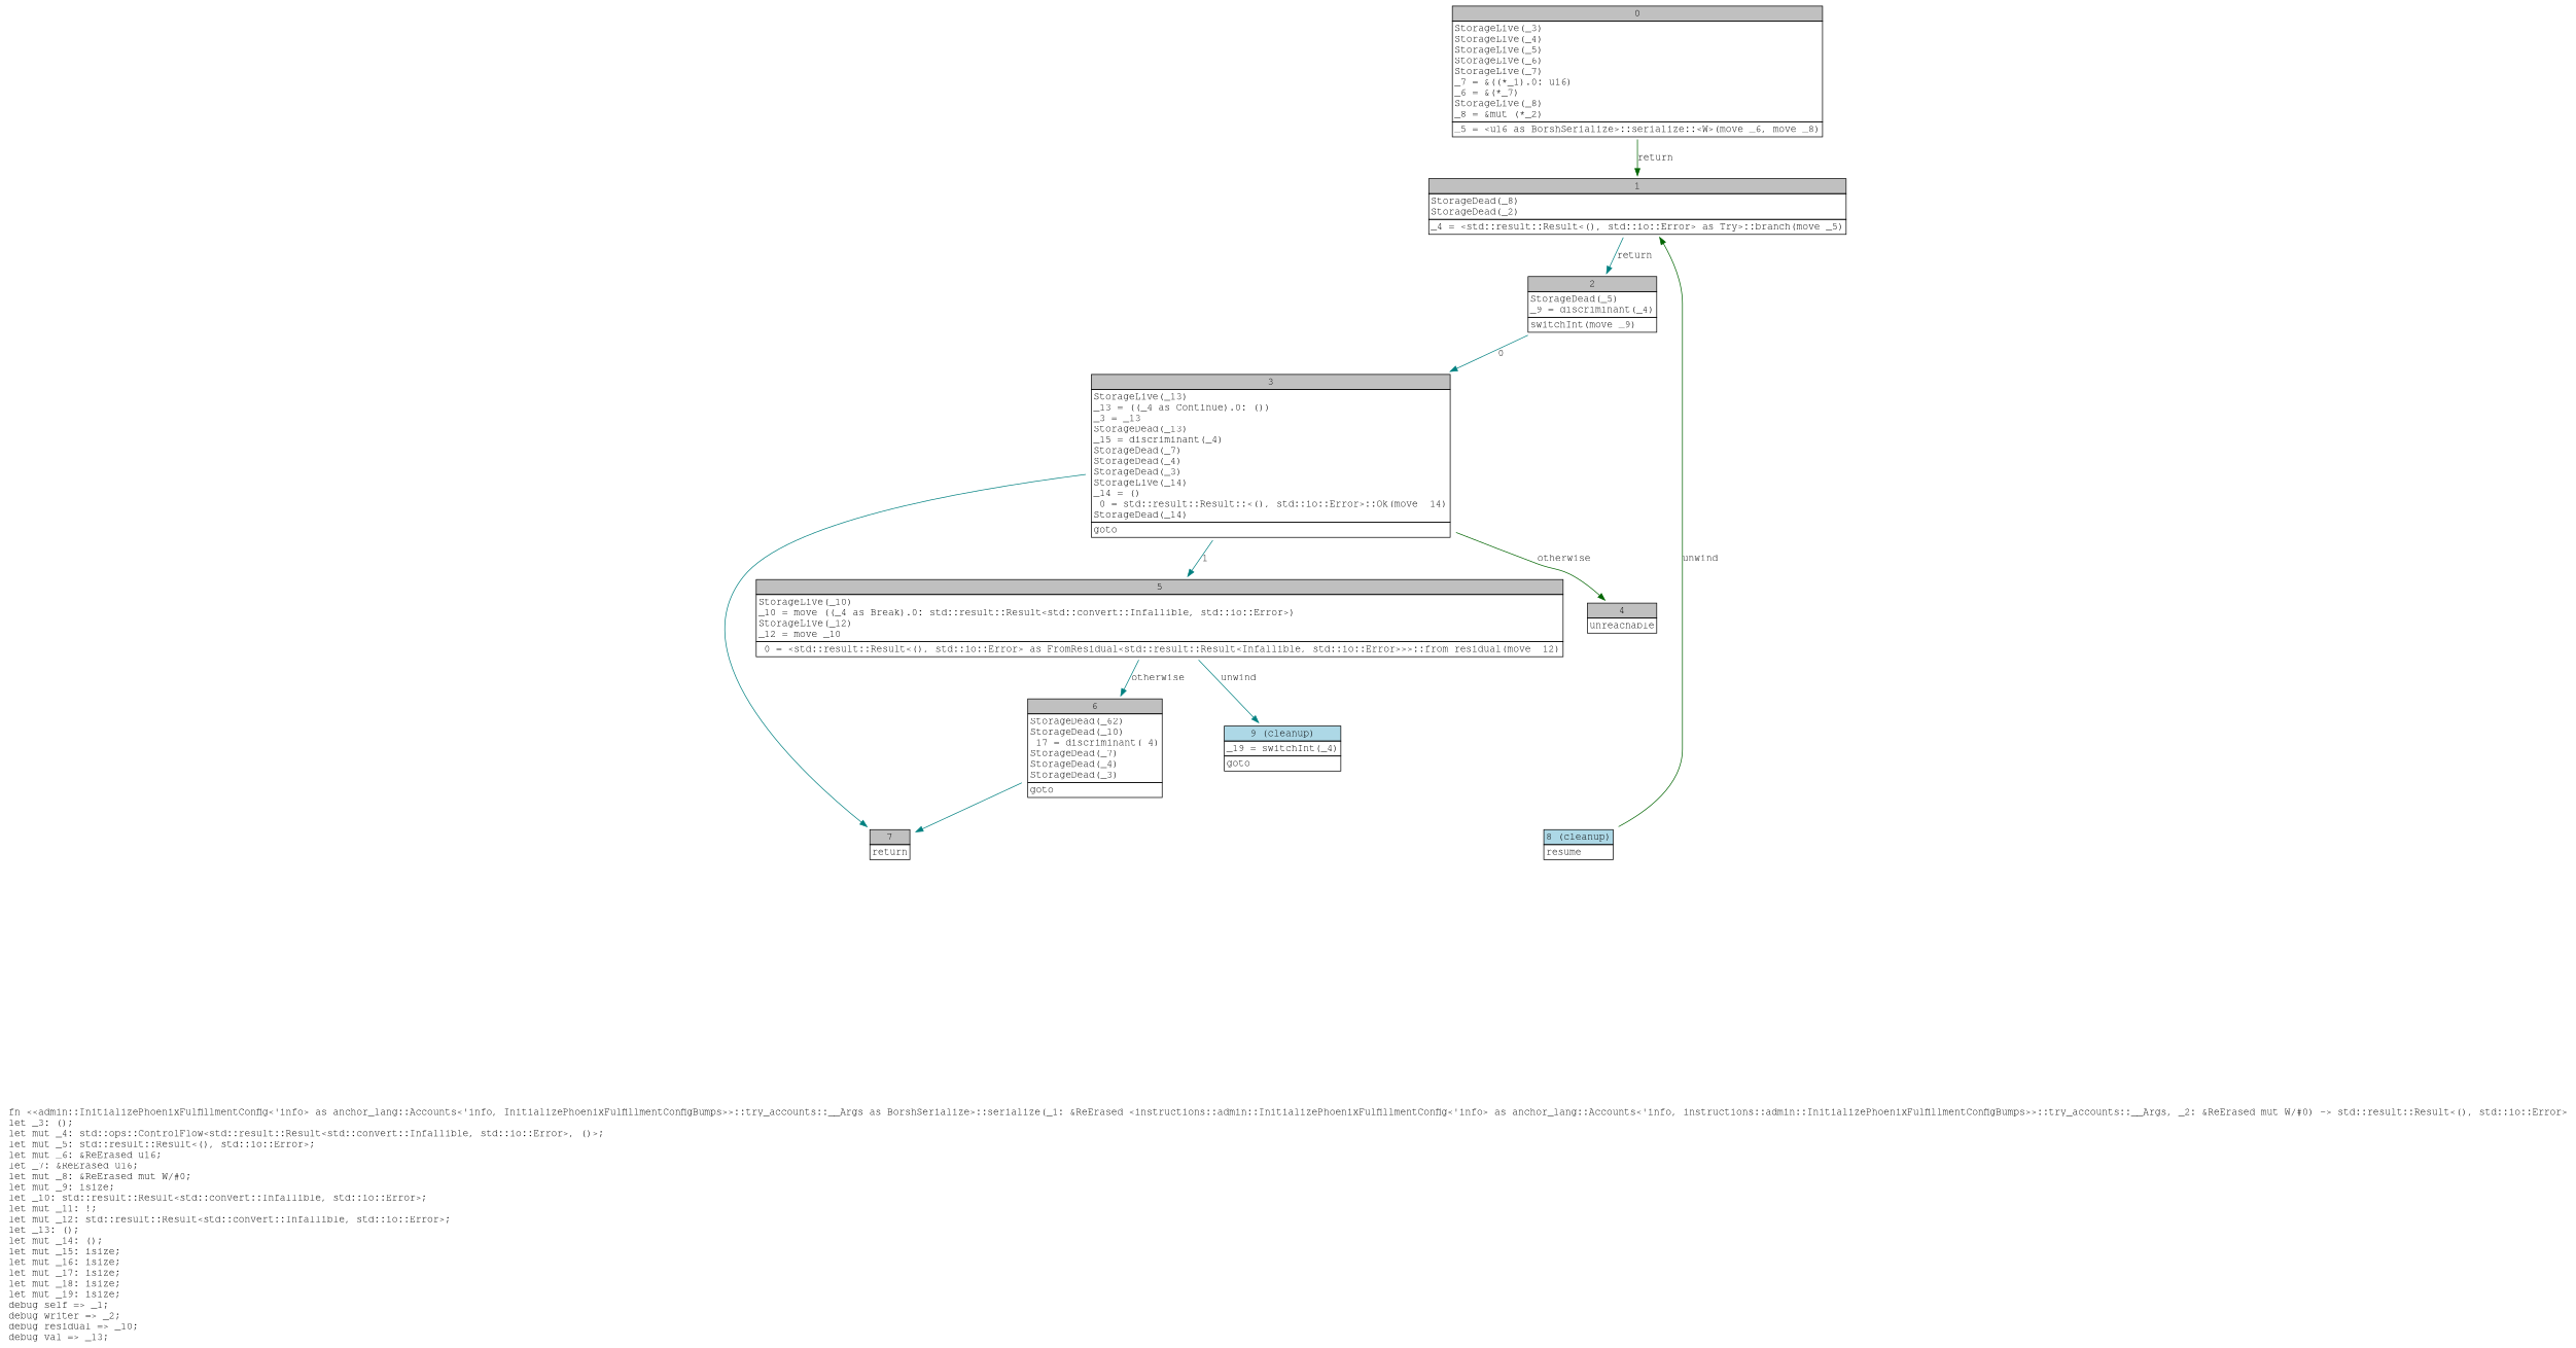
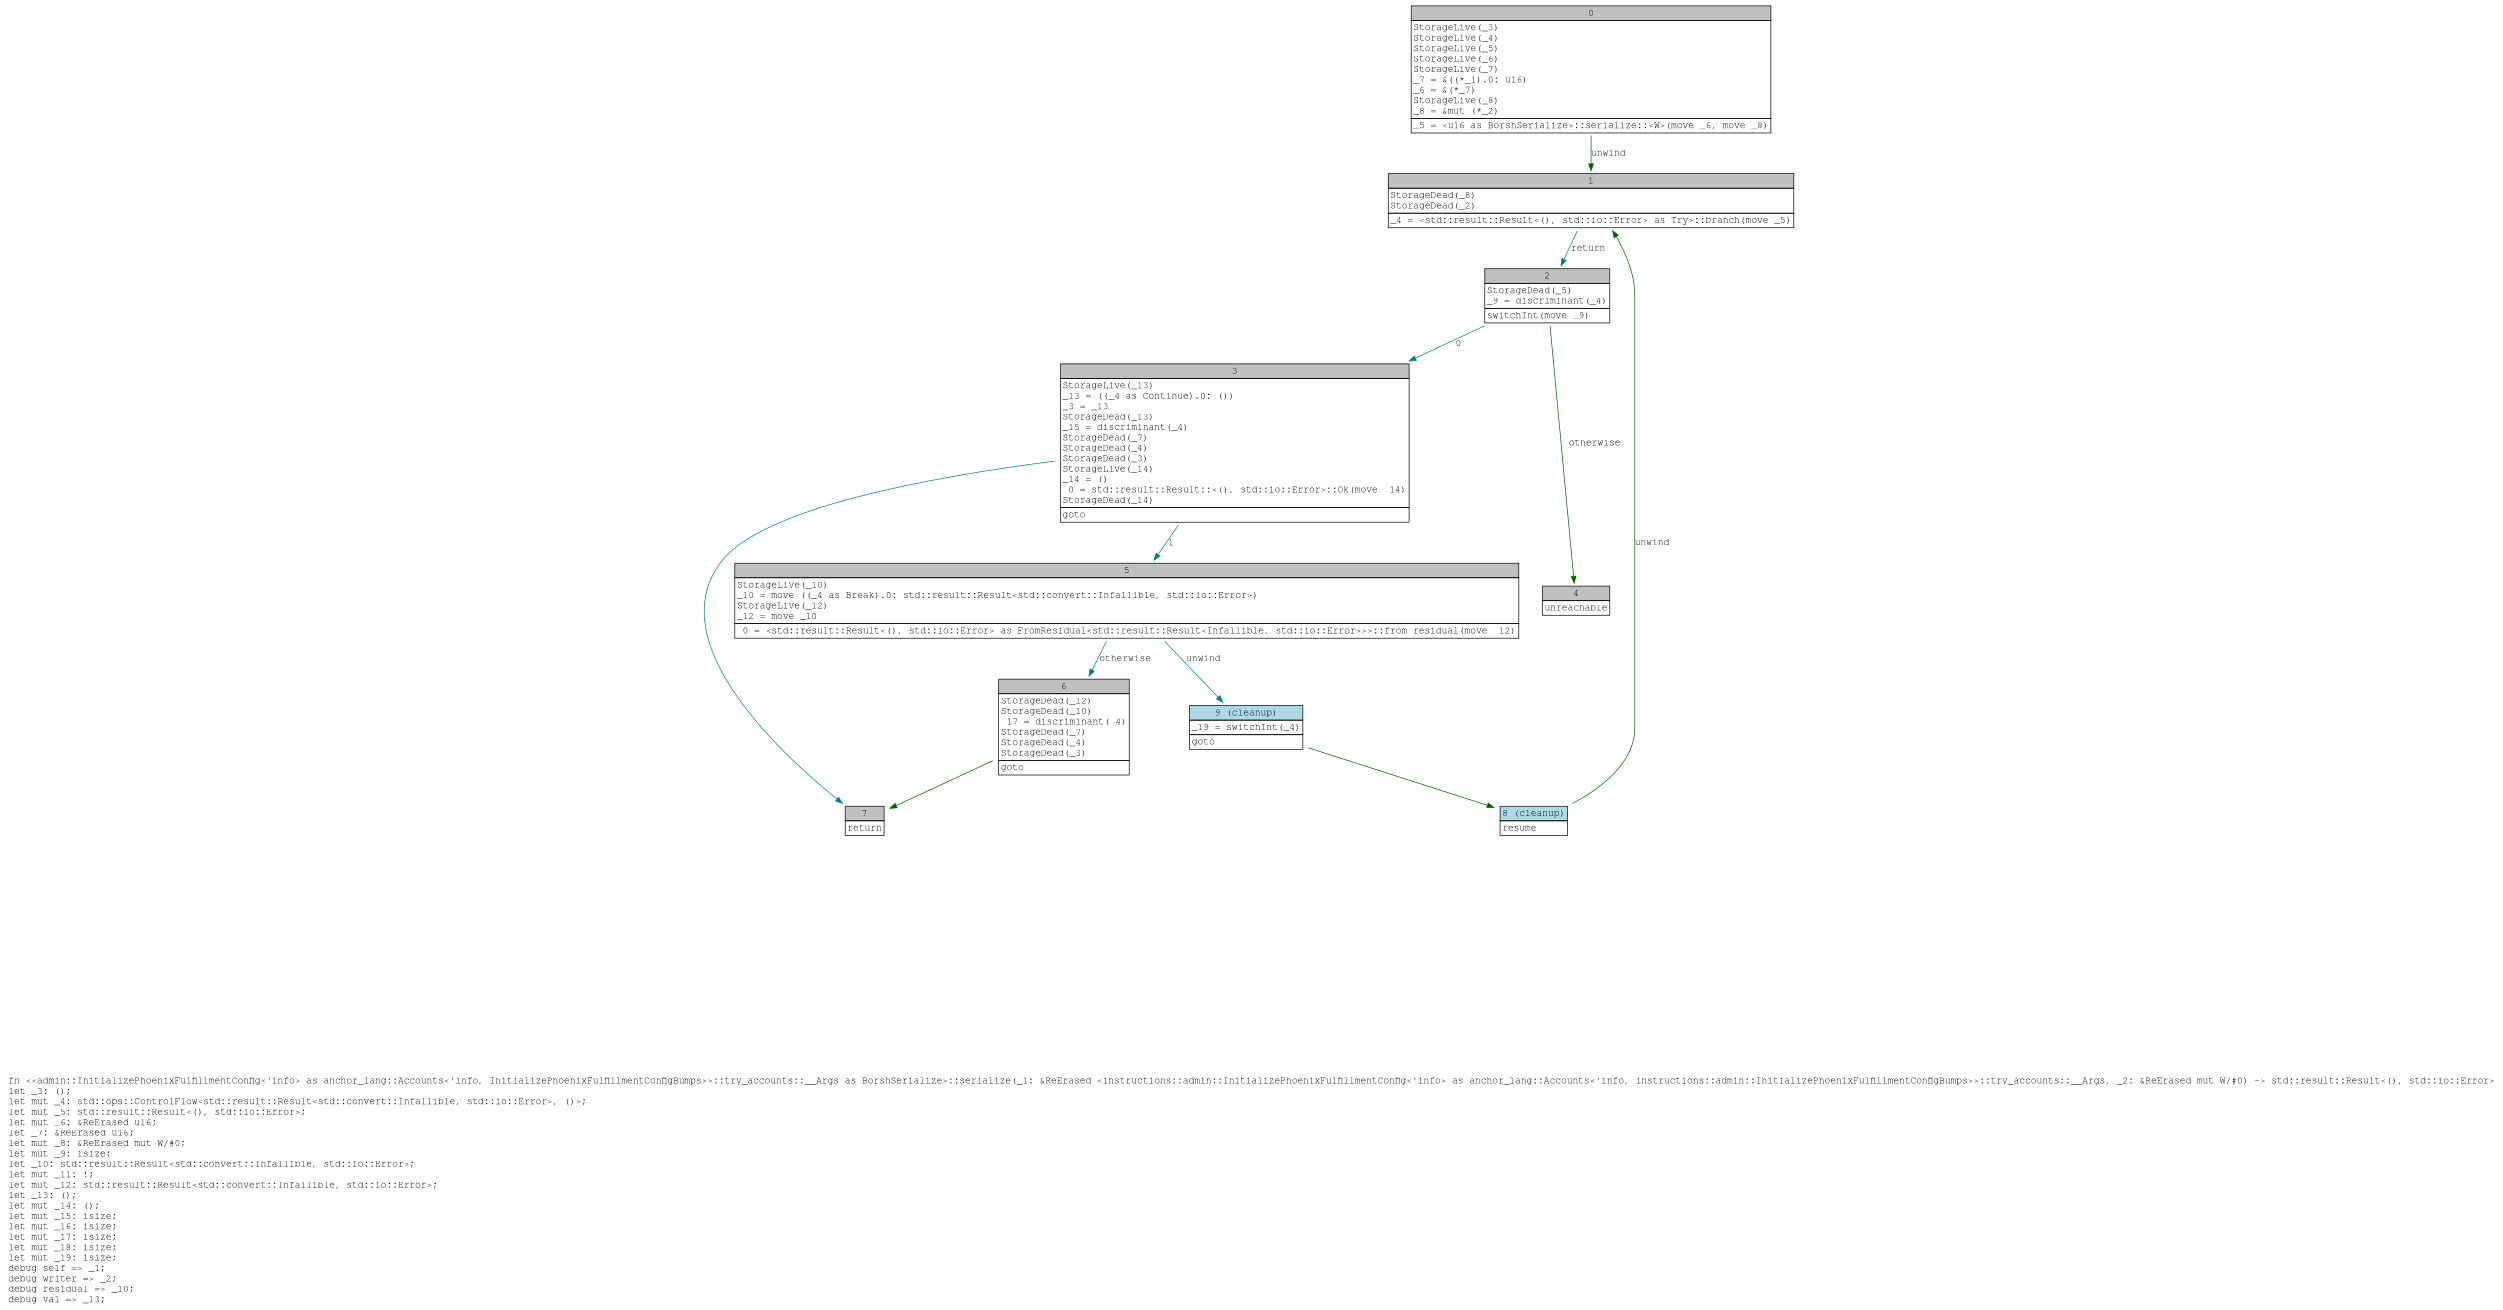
  digraph {
    fontname="Courier, monospace"
    label=<fn &lt;&lt;admin::InitializePhoenixFulfillmentConfig&lt;'info&gt; as anchor_lang::Accounts&lt;'info, InitializePhoenixFulfillmentConfigBumps&gt;&gt;::try_accounts::__Args as BorshSerialize&gt;::serialize(_1: &amp;ReErased &lt;instructions::admin::InitializePhoenixFulfillmentConfig&lt;'info&gt; as anchor_lang::Accounts&lt;'info, instructions::admin::InitializePhoenixFulfillmentConfigBumps&gt;&gt;::try_accounts::__Args, _2: &amp;ReErased mut W/#0) -&gt; std::result::Result&lt;(), std::io::Error&gt;<br align="left"/>let _3: ();<br align="left"/>let mut _4: std::ops::ControlFlow&lt;std::result::Result&lt;std::convert::Infallible, std::io::Error&gt;, ()&gt;;<br align="left"/>let mut _5: std::result::Result&lt;(), std::io::Error&gt;;<br align="left"/>let mut _6: &amp;ReErased u16;<br align="left"/>let _7: &amp;ReErased u16;<br align="left"/>let mut _8: &amp;ReErased mut W/#0;<br align="left"/>let mut _9: isize;<br align="left"/>let _10: std::result::Result&lt;std::convert::Infallible, std::io::Error&gt;;<br align="left"/>let mut _11: !;<br align="left"/>let mut _12: std::result::Result&lt;std::convert::Infallible, std::io::Error&gt;;<br align="left"/>let _13: ();<br align="left"/>let mut _14: ();<br align="left"/>let mut _15: isize;<br align="left"/>let mut _16: isize;<br align="left"/>let mut _17: isize;<br align="left"/>let mut _18: isize;<br align="left"/>let mut _19: isize;<br align="left"/>debug self =&gt; _1;<br align="left"/>debug writer =&gt; _2;<br align="left"/>debug residual =&gt; _10;<br align="left"/>debug val =&gt; _13;<br align="left"/>>
    node [fontname="Courier, monospace" shape=none]
    edge [color=teal fontname="Courier, monospace"]
    n1 [label=<<table border="0" cellborder="1" cellspacing="0"><tr><td bgcolor="gray" align="center" colspan="1">0</td></tr><tr><td align="left" balign="left">StorageLive(_3)<br/>StorageLive(_4)<br/>StorageLive(_5)<br/>StorageLive(_6)<br/>StorageLive(_7)<br/>_7 = &amp;((*_1).0: u16)<br/>_6 = &amp;(*_7)<br/>StorageLive(_8)<br/>_8 = &amp;mut (*_2)<br/></td></tr><tr><td align="left">_5 = &lt;u16 as BorshSerialize&gt;::serialize::&lt;W&gt;(move _6, move _8)</td></tr></table>>]
    n2 [label=<<table border="0" cellborder="1" cellspacing="0"><tr><td bgcolor="gray" align="center" colspan="1">1</td></tr><tr><td align="left" balign="left">StorageDead(_8)<br/>StorageDead(_2)<br/></td></tr><tr><td align="left">_4 = &lt;std::result::Result&lt;(), std::io::Error&gt; as Try&gt;::branch(move _5)</td></tr></table>>]
    n3 [label=<<table border="0" cellborder="1" cellspacing="0"><tr><td bgcolor="gray" align="center" colspan="1">2</td></tr><tr><td align="left" balign="left">StorageDead(_5)<br/>_9 = discriminant(_4)<br/></td></tr><tr><td align="left">switchInt(move _9)</td></tr></table>>]
    n4 [label=<<table border="0" cellborder="1" cellspacing="0"><tr><td bgcolor="gray" align="center" colspan="1">3</td></tr><tr><td align="left" balign="left">StorageLive(_13)<br/>_13 = ((_4 as Continue).0: ())<br/>_3 = _13<br/>StorageDead(_13)<br/>_15 = discriminant(_4)<br/>StorageDead(_7)<br/>StorageDead(_4)<br/>StorageDead(_3)<br/>StorageLive(_14)<br/>_14 = ()<br/>_0 = std::result::Result::&lt;(), std::io::Error&gt;::Ok(move _14)<br/>StorageDead(_14)<br/></td></tr><tr><td align="left">goto</td></tr></table>>]
    n5 [label=<<table border="0" cellborder="1" cellspacing="0"><tr><td bgcolor="gray" align="center" colspan="1">4</td></tr><tr><td align="left">unreachable</td></tr></table>>]
    n6 [label=<<table border="0" cellborder="1" cellspacing="0"><tr><td bgcolor="lightblue" align="center" colspan="1">8 (cleanup)</td></tr><tr><td align="left">resume</td></tr></table>>]
    n7 [label=<<table border="0" cellborder="1" cellspacing="0"><tr><td bgcolor="gray" align="center" colspan="1">5</td></tr><tr><td align="left" balign="left">StorageLive(_10)<br/>_10 = move ((_4 as Break).0: std::result::Result&lt;std::convert::Infallible, std::io::Error&gt;)<br/>StorageLive(_12)<br/>_12 = move _10<br/></td></tr><tr><td align="left">_0 = &lt;std::result::Result&lt;(), std::io::Error&gt; as FromResidual&lt;std::result::Result&lt;Infallible, std::io::Error&gt;&gt;&gt;::from_residual(move _12)</td></tr></table>>]
    n8 [label=<<table border="0" cellborder="1" cellspacing="0"><tr><td bgcolor="gray" align="center" colspan="1">7</td></tr><tr><td align="left">return</td></tr></table>>]
-   n9 [label=<<table border="0" cellborder="1" cellspacing="0"><tr><td bgcolor="gray" align="center" colspan="1">6</td></tr><tr><td align="left" balign="left">StorageDead(_62)<br/>StorageDead(_10)<br/>_17 = discriminant(_4)<br/>StorageDead(_7)<br/>StorageDead(_4)<br/>StorageDead(_3)<br/></td></tr><tr><td align="left">goto</td></tr></table>>]
+   n9 [label=<<table border="0" cellborder="1" cellspacing="0"><tr><td bgcolor="gray" align="center" colspan="1">6</td></tr><tr><td align="left" balign="left">StorageDead(_12)<br/>StorageDead(_10)<br/>_17 = discriminant(_4)<br/>StorageDead(_7)<br/>StorageDead(_4)<br/>StorageDead(_3)<br/></td></tr><tr><td align="left">goto</td></tr></table>>]
    n10 [label=<<table border="0" cellborder="1" cellspacing="0"><tr><td bgcolor="lightblue" align="center" colspan="1">9 (cleanup)</td></tr><tr><td align="left" balign="left">_19 = switchInt(_4)<br/></td></tr><tr><td align="left">goto</td></tr></table>>]
-   n1 -> n2 [color=darkgreen label=return]
+   n1 -> n2 [color=darkgreen label=unwind]
    n2 -> n3 [label=return]
    n3 -> n4 [label=0]
-   n4 -> n5 [color=darkgreen label=otherwise]
+   n3 -> n5 [color=darkgreen label=otherwise]
    n4 -> n7 [label=1]
    n4 -> n8
    n6 -> n2 [color=darkgreen label=unwind]
    n7 -> n9 [label=otherwise]
    n7 -> n10 [label=unwind]
-   n9 -> n8
+   n9 -> n8 [color=darkgreen]
+   n10 -> n6 [color=darkgreen]
  }
